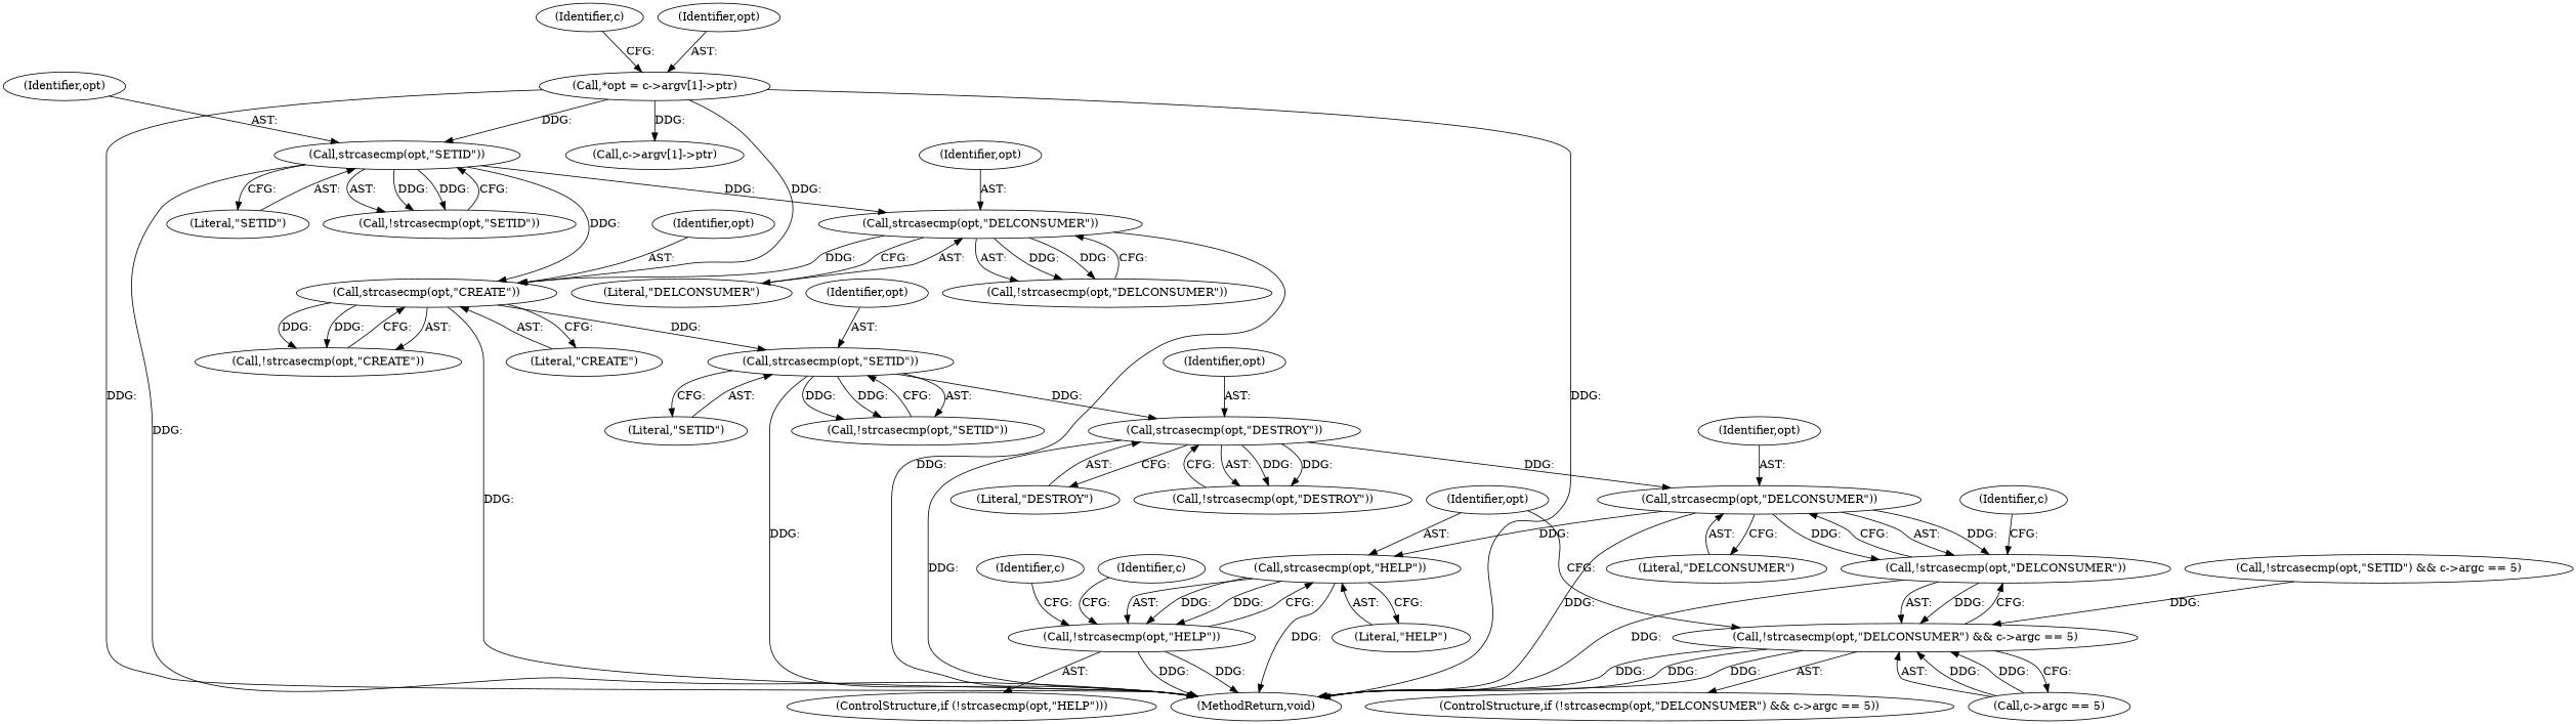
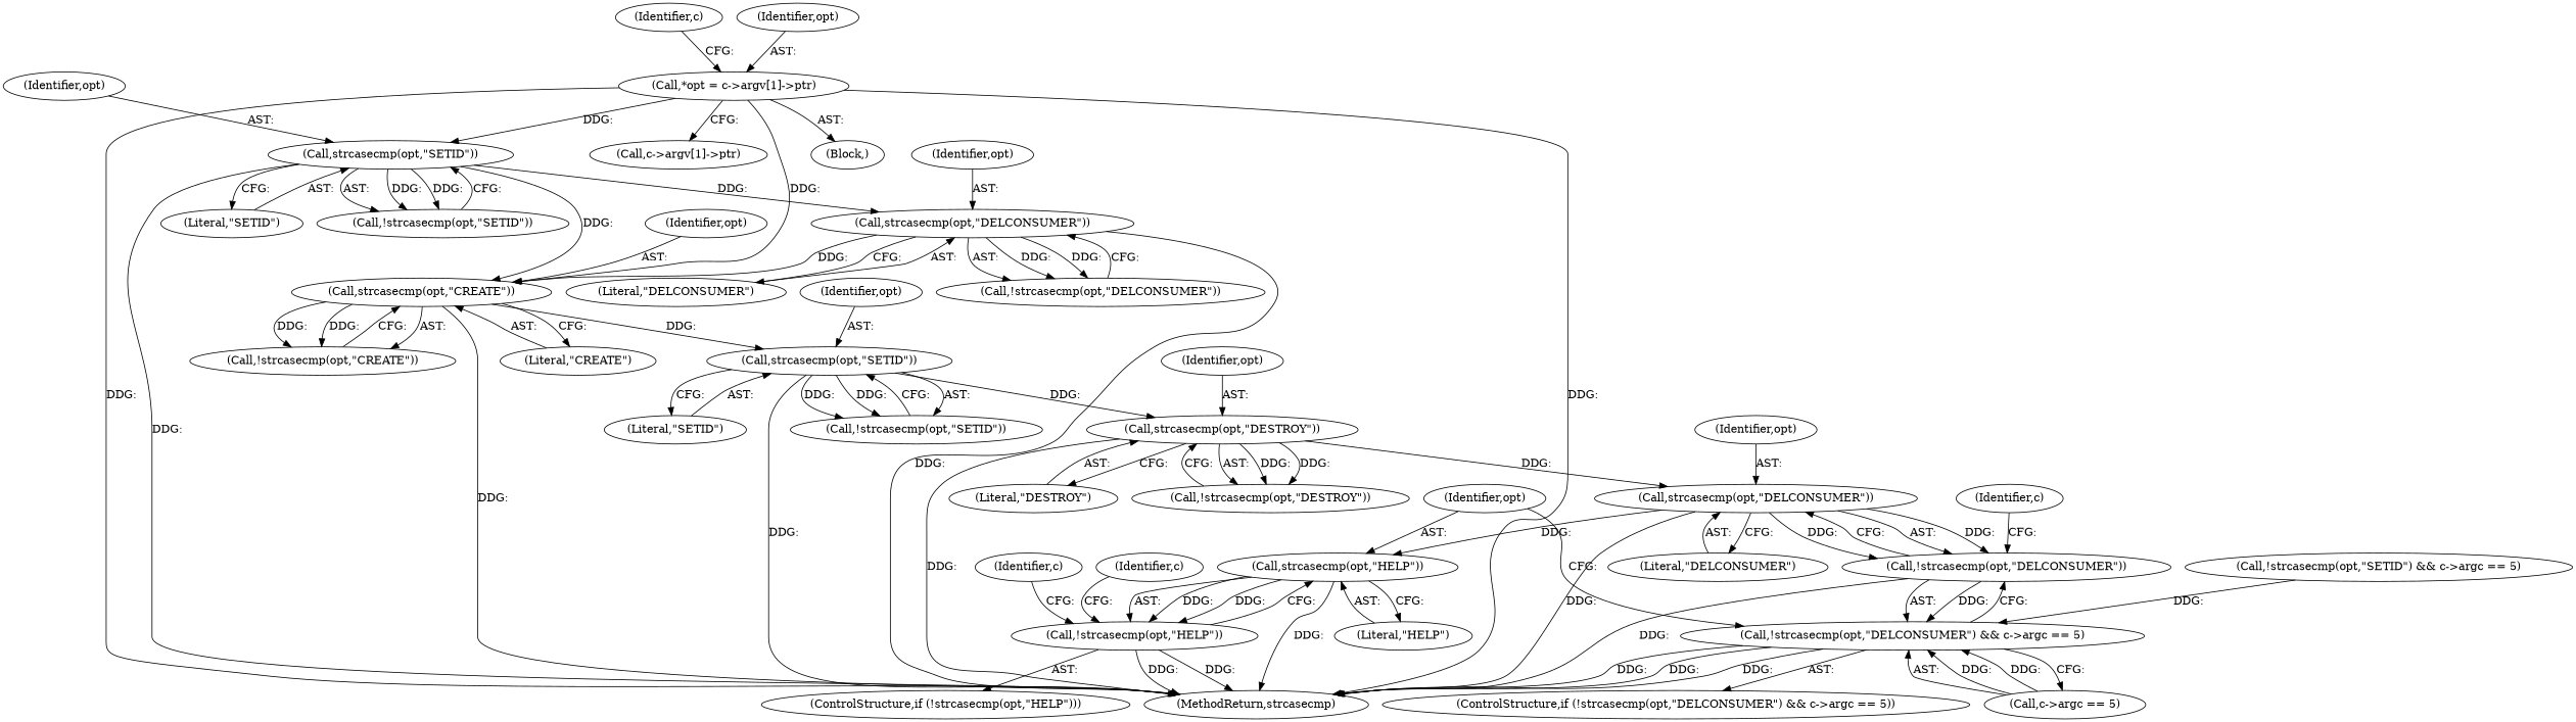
  digraph {
    n1 [label="(Call,strcasecmp(opt,\"DELCONSUMER\"))"]
    n2 [label="(Call,!strcasecmp(opt,\"DELCONSUMER\"))"]
    n3 [label="(Call,strcasecmp(opt,\"HELP\"))"]
    n4 [label="(Literal,\"DELCONSUMER\")"]
-   n5 [label="(MethodReturn,void)"]
+   n5 [label="(MethodReturn,strcasecmp)"]
    n6 [label="(Call,!strcasecmp(opt,\"DELCONSUMER\") && c->argc == 5)"]
    n7 [label="(Call,!strcasecmp(opt,\"HELP\"))"]
    n8 [label="(Literal,\"HELP\")"]
    n9 [label="(Call,strcasecmp(opt,\"DESTROY\"))"]
    n10 [label="(Call,!strcasecmp(opt,\"DESTROY\"))"]
    n11 [label="(Literal,\"DESTROY\")"]
    n12 [label="(Call,strcasecmp(opt,\"SETID\"))"]
    n13 [label="(Call,!strcasecmp(opt,\"SETID\"))"]
    n14 [label="(Literal,\"SETID\")"]
    n15 [label="(Call,strcasecmp(opt,\"CREATE\"))"]
    n16 [label="(Literal,\"CREATE\")"]
    n17 [label="(Call,!strcasecmp(opt,\"CREATE\"))"]
    n18 [label="(Call,strcasecmp(opt,\"DELCONSUMER\"))"]
    n19 [label="(Call,!strcasecmp(opt,\"DELCONSUMER\"))"]
    n20 [label="(Literal,\"DELCONSUMER\")"]
    n21 [label="(Call,strcasecmp(opt,\"SETID\"))"]
    n22 [label="(Literal,\"SETID\")"]
    n23 [label="(Call,!strcasecmp(opt,\"SETID\"))"]
    n24 [label="(Call,*opt = c->argv[1]->ptr)"]
    n25 [label="(Call,c->argv[1]->ptr)"]
+   n26 [label="(Block,)"]
    n27 [label="(ControlStructure,if (!strcasecmp(opt,\"DELCONSUMER\") && c->argc == 5))"]
    n28 [label="(Call,c->argc == 5)"]
    n29 [label="(ControlStructure,if (!strcasecmp(opt,\"HELP\")))"]
    n30 [label="(Identifier,c)"]
    n31 [label="(Identifier,c)"]
    n32 [label="(Call,!strcasecmp(opt,\"SETID\") && c->argc == 5)"]
    n33 [label="(Identifier,c)"]
    n34 [label="(Identifier,opt)"]
    n35 [label="(Identifier,opt)"]
    n36 [label="(Identifier,opt)"]
    n37 [label="(Identifier,c)"]
    n38 [label="(Identifier,opt)"]
    n39 [label="(Identifier,opt)"]
    n40 [label="(Identifier,opt)"]
    n41 [label="(Identifier,opt)"]
    n42 [label="(Identifier,opt)"]
    n1 -> n2 [label="AST: "]
    n1 -> n2 [label="DDG: "]
    n1 -> n2 [label="DDG: "]
    n1 -> n3 [label="DDG: "]
    n1 -> n4 [label="CFG: "]
    n1 -> n5 [label="DDG: "]
    n2 -> n1 [label="CFG: "]
    n2 -> n5 [label="DDG: "]
    n2 -> n6 [label="AST: "]
    n2 -> n6 [label="DDG: "]
    n3 -> n5 [label="DDG: "]
    n3 -> n7 [label="AST: "]
    n3 -> n7 [label="DDG: "]
    n3 -> n7 [label="DDG: "]
    n3 -> n8 [label="CFG: "]
    n4 -> n1 [label="AST: "]
    n6 -> n2 [label="CFG: "]
    n6 -> n5 [label="DDG: "]
    n6 -> n5 [label="DDG: "]
    n6 -> n5 [label="DDG: "]
    n6 -> n27 [label="AST: "]
    n6 -> n28 [label="CFG: "]
    n7 -> n3 [label="CFG: "]
    n7 -> n5 [label="DDG: "]
    n7 -> n5 [label="DDG: "]
    n7 -> n29 [label="AST: "]
    n8 -> n3 [label="AST: "]
    n9 -> n1 [label="DDG: "]
    n9 -> n5 [label="DDG: "]
    n9 -> n10 [label="AST: "]
    n9 -> n10 [label="DDG: "]
    n9 -> n10 [label="DDG: "]
    n9 -> n11 [label="CFG: "]
    n10 -> n9 [label="CFG: "]
    n11 -> n9 [label="AST: "]
    n12 -> n5 [label="DDG: "]
    n12 -> n9 [label="DDG: "]
    n12 -> n13 [label="AST: "]
    n12 -> n13 [label="DDG: "]
    n12 -> n13 [label="DDG: "]
    n12 -> n14 [label="CFG: "]
    n13 -> n12 [label="CFG: "]
    n14 -> n12 [label="AST: "]
    n15 -> n5 [label="DDG: "]
    n15 -> n12 [label="DDG: "]
    n15 -> n16 [label="CFG: "]
    n15 -> n17 [label="AST: "]
    n15 -> n17 [label="DDG: "]
    n15 -> n17 [label="DDG: "]
    n16 -> n15 [label="AST: "]
    n17 -> n15 [label="CFG: "]
    n18 -> n5 [label="DDG: "]
    n18 -> n15 [label="DDG: "]
    n18 -> n19 [label="AST: "]
    n18 -> n19 [label="DDG: "]
    n18 -> n19 [label="DDG: "]
    n18 -> n20 [label="CFG: "]
    n19 -> n18 [label="CFG: "]
    n20 -> n18 [label="AST: "]
    n21 -> n5 [label="DDG: "]
    n21 -> n15 [label="DDG: "]
    n21 -> n18 [label="DDG: "]
    n21 -> n22 [label="CFG: "]
    n21 -> n23 [label="AST: "]
    n21 -> n23 [label="DDG: "]
    n21 -> n23 [label="DDG: "]
    n22 -> n21 [label="AST: "]
    n23 -> n21 [label="CFG: "]
    n24 -> n5 [label="DDG: "]
    n24 -> n5 [label="DDG: "]
    n24 -> n15 [label="DDG: "]
    n24 -> n21 [label="DDG: "]
-   n24 -> n25 [label="DDG: "]
+   n24 -> n25 [label="CFG: "]
+   n24 -> n26 [label="AST: "]
    n28 -> n6 [label="AST: "]
    n28 -> n6 [label="DDG: "]
    n28 -> n6 [label="DDG: "]
    n30 -> n24 [label="CFG: "]
    n31 -> n7 [label="CFG: "]
    n32 -> n6 [label="DDG: "]
    n33 -> n7 [label="CFG: "]
    n34 -> n1 [label="AST: "]
    n35 -> n24 [label="AST: "]
    n36 -> n21 [label="AST: "]
    n37 -> n2 [label="CFG: "]
    n38 -> n9 [label="AST: "]
    n39 -> n15 [label="AST: "]
    n40 -> n18 [label="AST: "]
    n41 -> n3 [label="AST: "]
    n41 -> n6 [label="CFG: "]
    n42 -> n12 [label="AST: "]
  }
